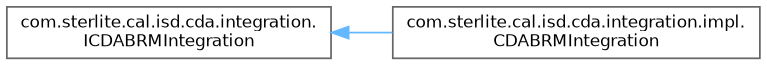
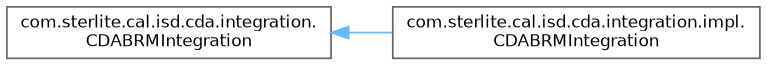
  digraph {
    rankdir=LR
    node [color=grey40 fillcolor=white fontname=Helvetica fontsize=10 shape=box style=filled]
-   n1 [height=0.2 label="com.sterlite.cal.isd.cda.integration.\lICDABRMIntegration" width=0.4]
+   n1 [height=0.2 label="com.sterlite.cal.isd.cda.integration.\lCDABRMIntegration" width=0.4]
    n2 [height=0.2 label="com.sterlite.cal.isd.cda.integration.impl.\lCDABRMIntegration" width=0.4]
    n1 -> n2 [color=steelblue1 dir=back fontname=Helvetica fontsize=10 labelfontname=Helvetica labelfontsize=10 style=solid]
  }
